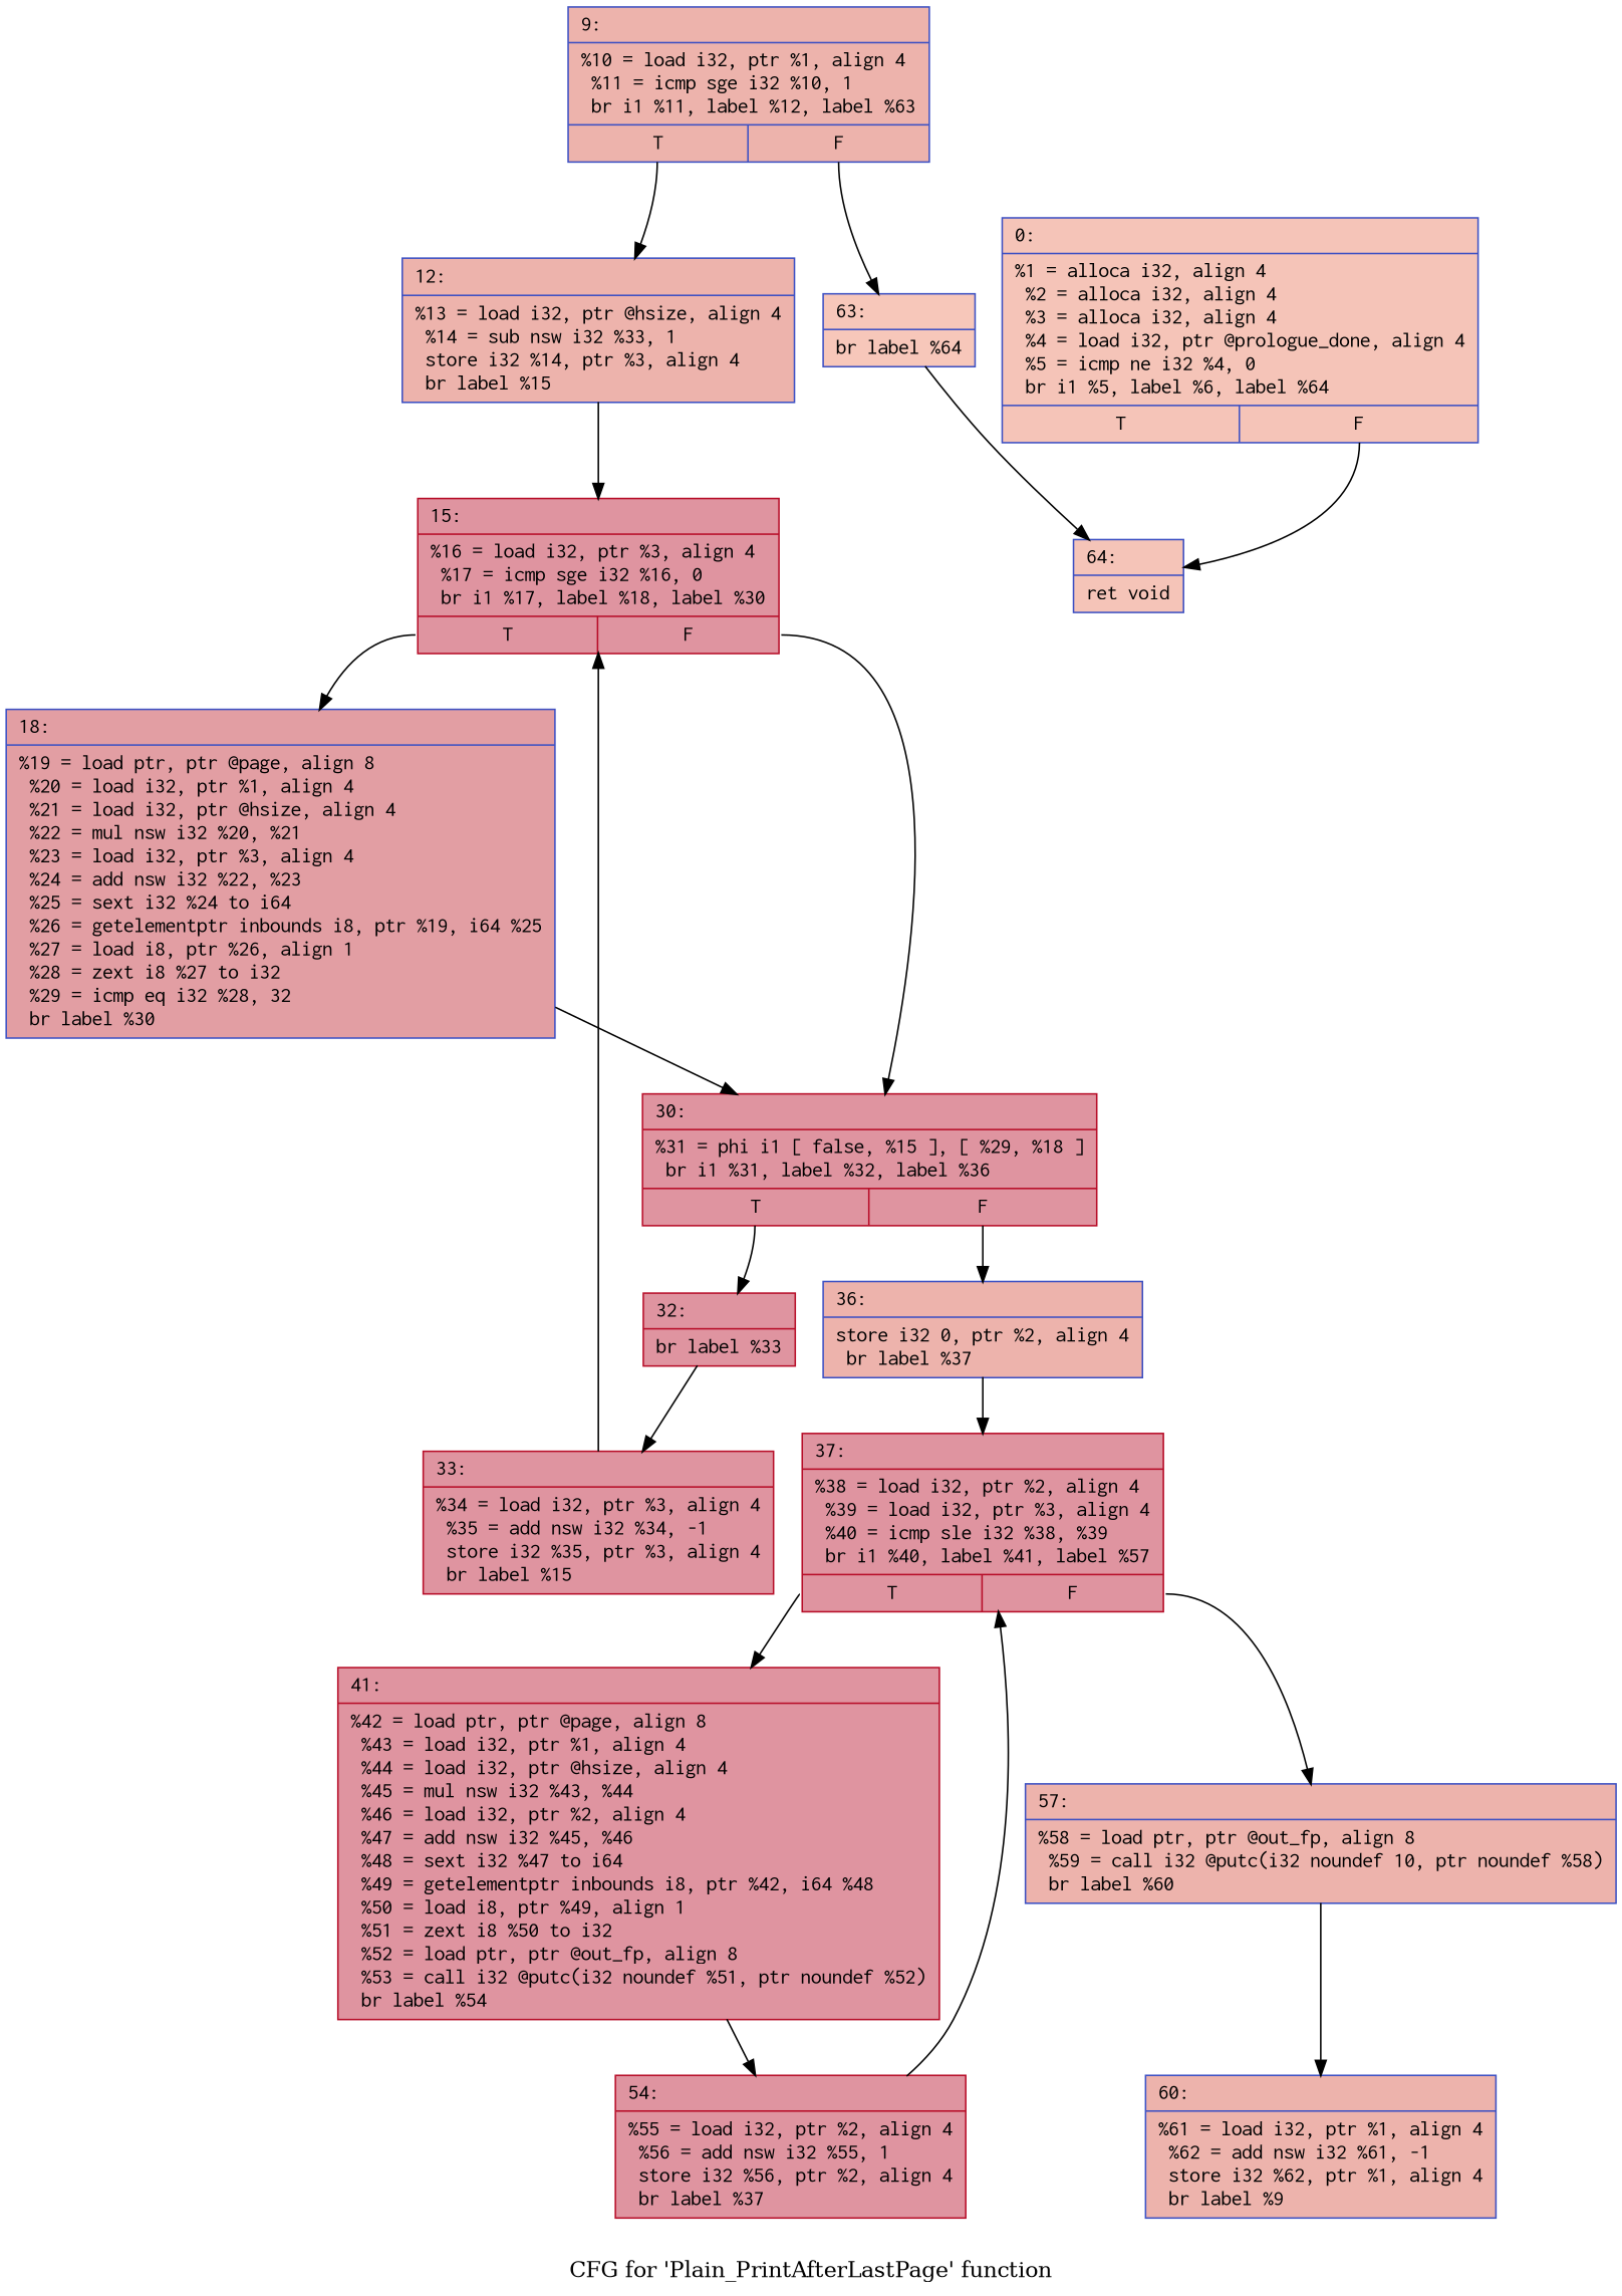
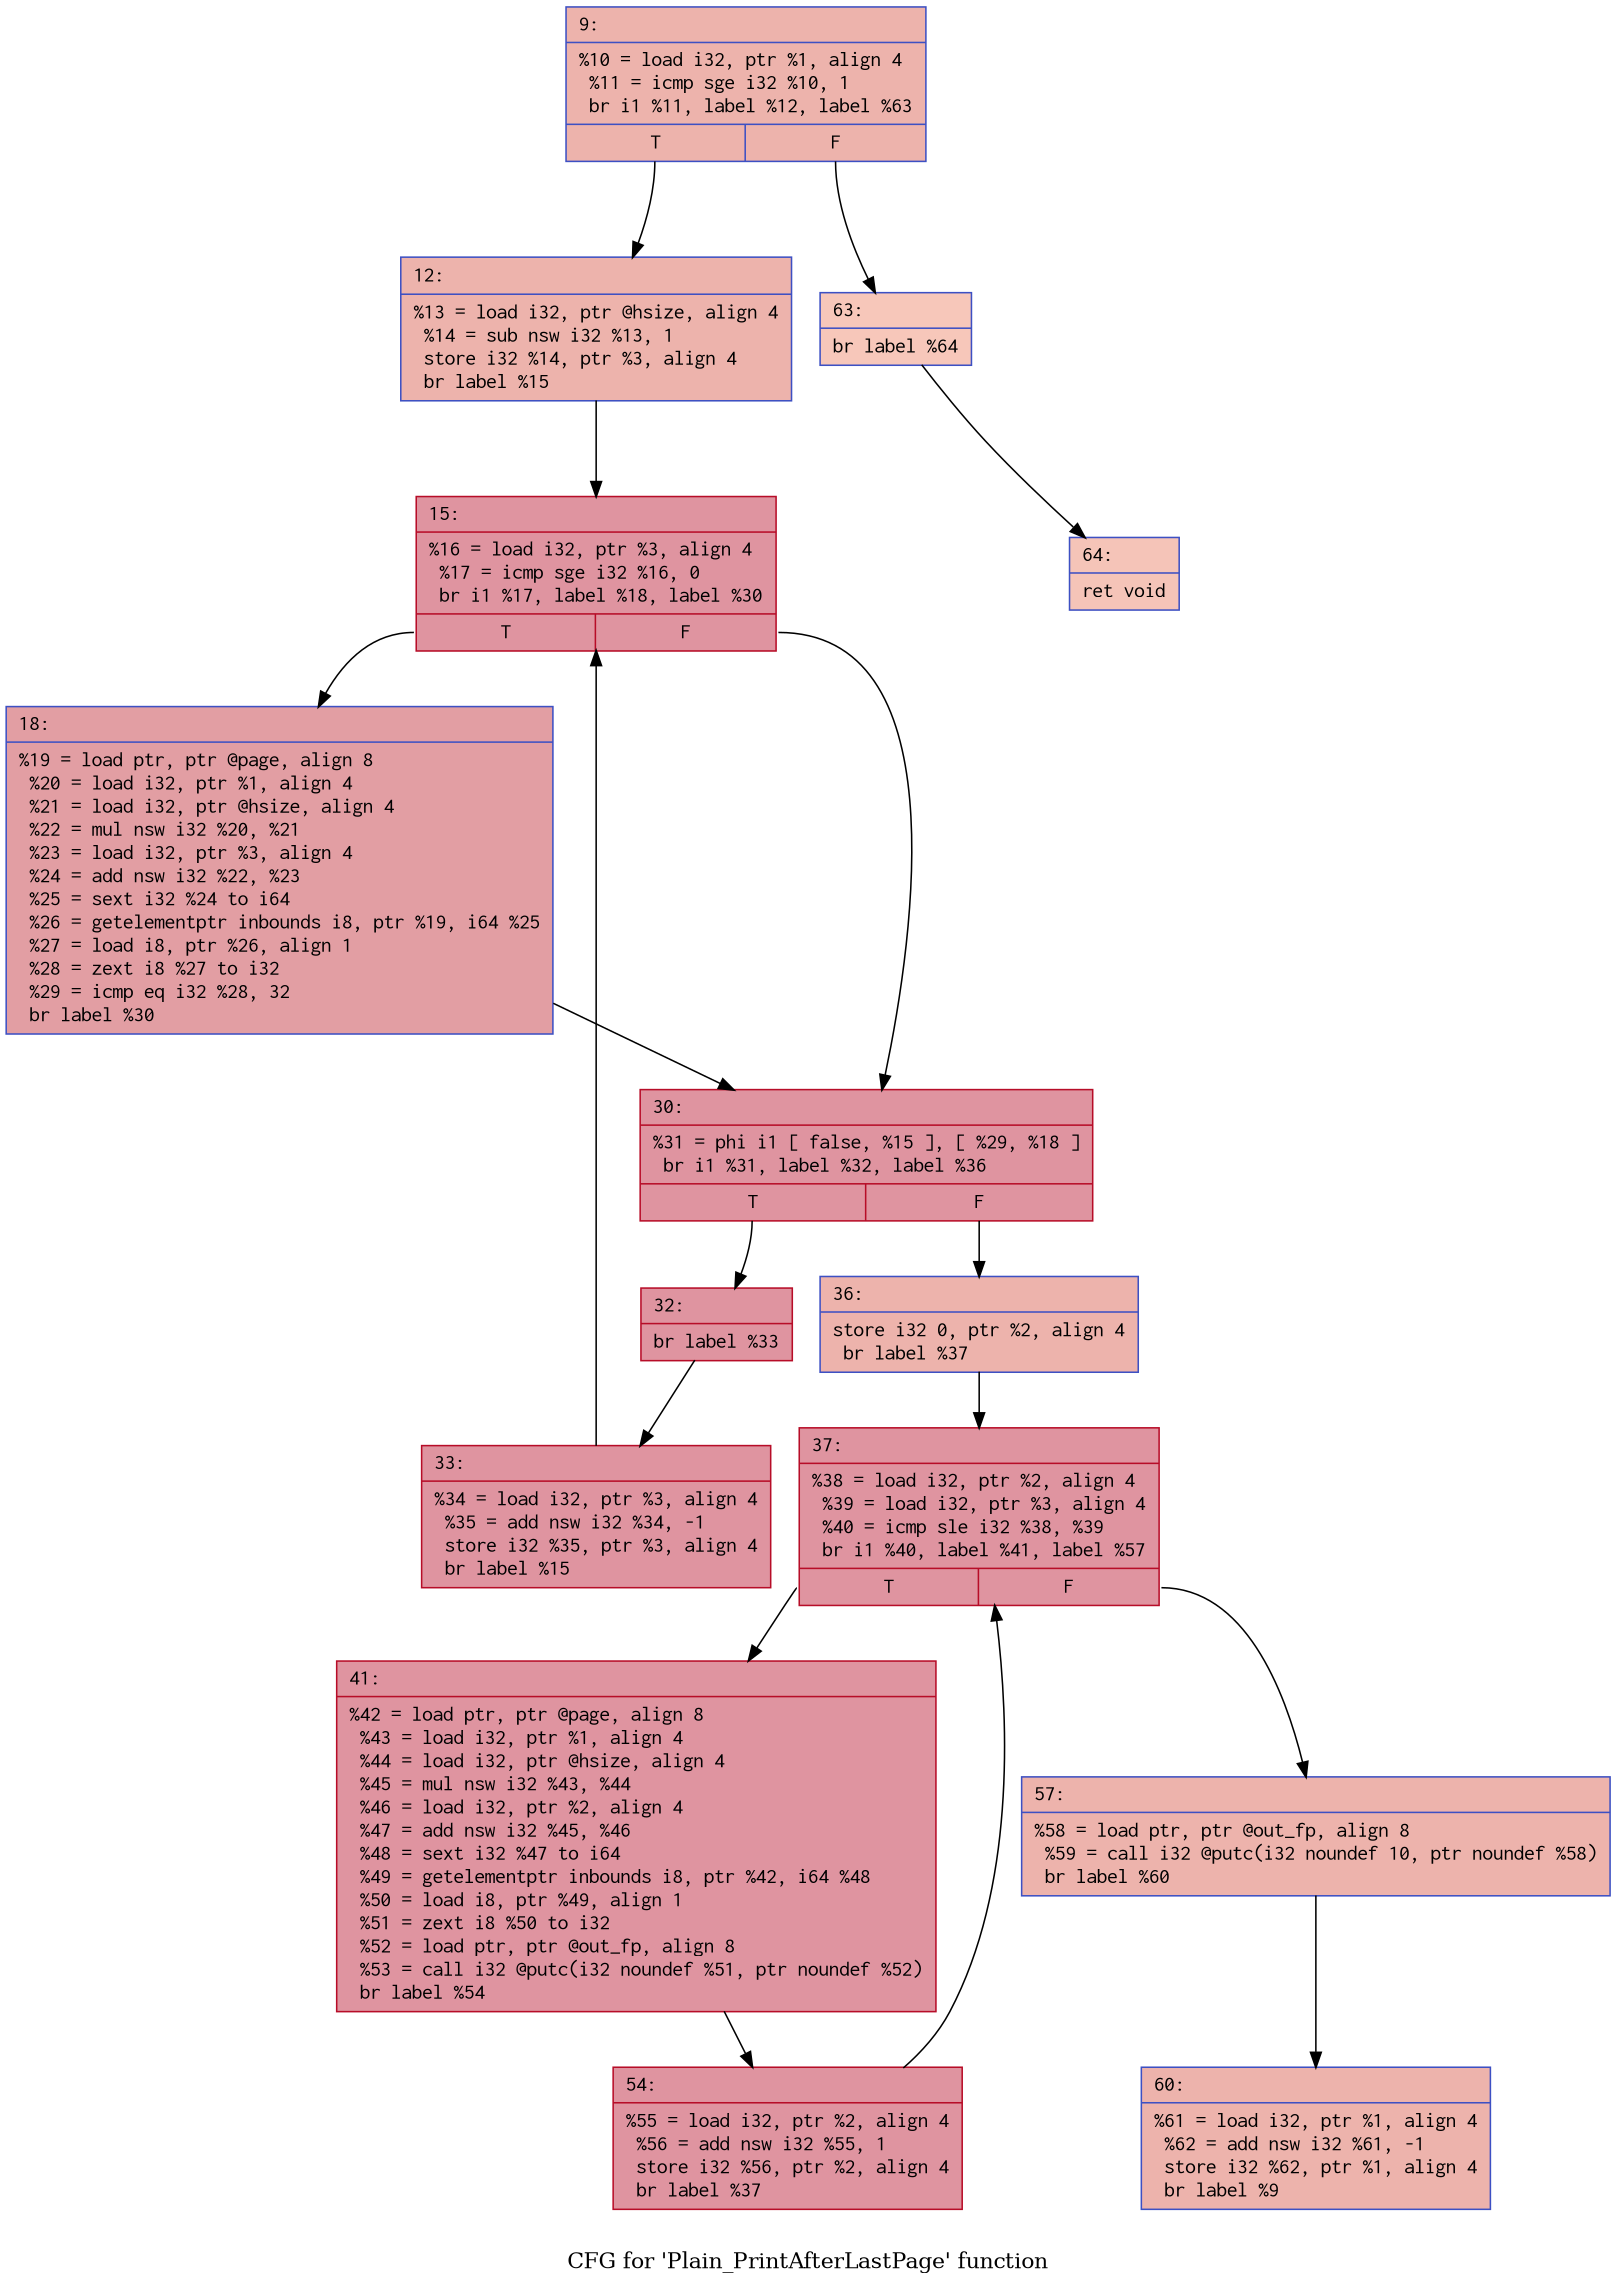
  digraph {
    label="CFG for 'Plain_PrintAfterLastPage' function"
    node [color="#3d50c3ff" fillcolor="#b70d2870" fontname=Courier shape=record style=filled]
-   n1 [fillcolor="#e97a5f70" label="{0:\l|  %1 = alloca i32, align 4\l  %2 = alloca i32, align 4\l  %3 = alloca i32, align 4\l  %4 = load i32, ptr @prologue_done, align 4\l  %5 = icmp ne i32 %4, 0\l  br i1 %5, label %6, label %64\l|{<s0>T|<s1>F}}"]
    n2 [fillcolor="#e97a5f70" label="{64:\l|  ret void\l}"]
    n3 [fillcolor="#d6524470" label="{9:\l|  %10 = load i32, ptr %1, align 4\l  %11 = icmp sge i32 %10, 1\l  br i1 %11, label %12, label %63\l|{<s0>T|<s1>F}}"]
-   n4 [fillcolor="#d6524470" label="{12:\l|  %13 = load i32, ptr @hsize, align 4\l  %14 = sub nsw i32 %33, 1\l  store i32 %14, ptr %3, align 4\l  br label %15\l}"]
+   n4 [fillcolor="#d6524470" label="{12:\l|  %13 = load i32, ptr @hsize, align 4\l  %14 = sub nsw i32 %13, 1\l  store i32 %14, ptr %3, align 4\l  br label %15\l}"]
    n5 [fillcolor="#ec7f6370" label="{63:\l|  br label %64\l}"]
    n6 [color="#b70d28ff" label="{15:\l|  %16 = load i32, ptr %3, align 4\l  %17 = icmp sge i32 %16, 0\l  br i1 %17, label %18, label %30\l|{<s0>T|<s1>F}}"]
    n7 [fillcolor="#be242e70" label="{18:\l|  %19 = load ptr, ptr @page, align 8\l  %20 = load i32, ptr %1, align 4\l  %21 = load i32, ptr @hsize, align 4\l  %22 = mul nsw i32 %20, %21\l  %23 = load i32, ptr %3, align 4\l  %24 = add nsw i32 %22, %23\l  %25 = sext i32 %24 to i64\l  %26 = getelementptr inbounds i8, ptr %19, i64 %25\l  %27 = load i8, ptr %26, align 1\l  %28 = zext i8 %27 to i32\l  %29 = icmp eq i32 %28, 32\l  br label %30\l}"]
    n8 [color="#b70d28ff" label="{30:\l|  %31 = phi i1 [ false, %15 ], [ %29, %18 ]\l  br i1 %31, label %32, label %36\l|{<s0>T|<s1>F}}"]
    n9 [color="#b70d28ff" label="{32:\l|  br label %33\l}"]
    n10 [fillcolor="#d6524470" label="{36:\l|  store i32 0, ptr %2, align 4\l  br label %37\l}"]
    n11 [color="#b70d28ff" label="{33:\l|  %34 = load i32, ptr %3, align 4\l  %35 = add nsw i32 %34, -1\l  store i32 %35, ptr %3, align 4\l  br label %15\l}"]
    n12 [color="#b70d28ff" label="{37:\l|  %38 = load i32, ptr %2, align 4\l  %39 = load i32, ptr %3, align 4\l  %40 = icmp sle i32 %38, %39\l  br i1 %40, label %41, label %57\l|{<s0>T|<s1>F}}"]
    n13 [color="#b70d28ff" label="{41:\l|  %42 = load ptr, ptr @page, align 8\l  %43 = load i32, ptr %1, align 4\l  %44 = load i32, ptr @hsize, align 4\l  %45 = mul nsw i32 %43, %44\l  %46 = load i32, ptr %2, align 4\l  %47 = add nsw i32 %45, %46\l  %48 = sext i32 %47 to i64\l  %49 = getelementptr inbounds i8, ptr %42, i64 %48\l  %50 = load i8, ptr %49, align 1\l  %51 = zext i8 %50 to i32\l  %52 = load ptr, ptr @out_fp, align 8\l  %53 = call i32 @putc(i32 noundef %51, ptr noundef %52)\l  br label %54\l}"]
    n14 [fillcolor="#d6524470" label="{57:\l|  %58 = load ptr, ptr @out_fp, align 8\l  %59 = call i32 @putc(i32 noundef 10, ptr noundef %58)\l  br label %60\l}"]
    n15 [color="#b70d28ff" label="{54:\l|  %55 = load i32, ptr %2, align 4\l  %56 = add nsw i32 %55, 1\l  store i32 %56, ptr %2, align 4\l  br label %37\l}"]
    n16 [fillcolor="#d6524470" label="{60:\l|  %61 = load i32, ptr %1, align 4\l  %62 = add nsw i32 %61, -1\l  store i32 %62, ptr %1, align 4\l  br label %9\l}"]
-   n1 -> n2 [tailport=s1]
    n3 -> n4 [tailport=s0]
    n3 -> n5 [tailport=s1]
    n4 -> n6
    n5 -> n2
    n6 -> n7 [tailport=s0]
    n6 -> n8 [tailport=s1]
    n7 -> n8
    n8 -> n9 [tailport=s0]
    n8 -> n10 [tailport=s1]
    n9 -> n11
    n10 -> n12
    n11 -> n6
    n12 -> n13 [tailport=s0]
    n12 -> n14 [tailport=s1]
    n13 -> n15
    n14 -> n16
    n15 -> n12
  }
